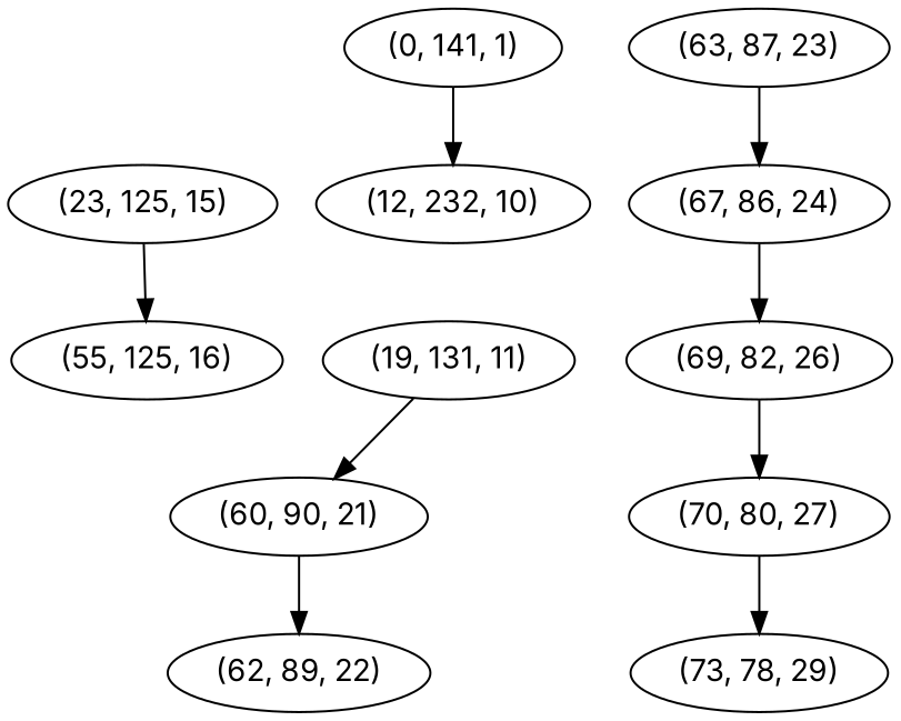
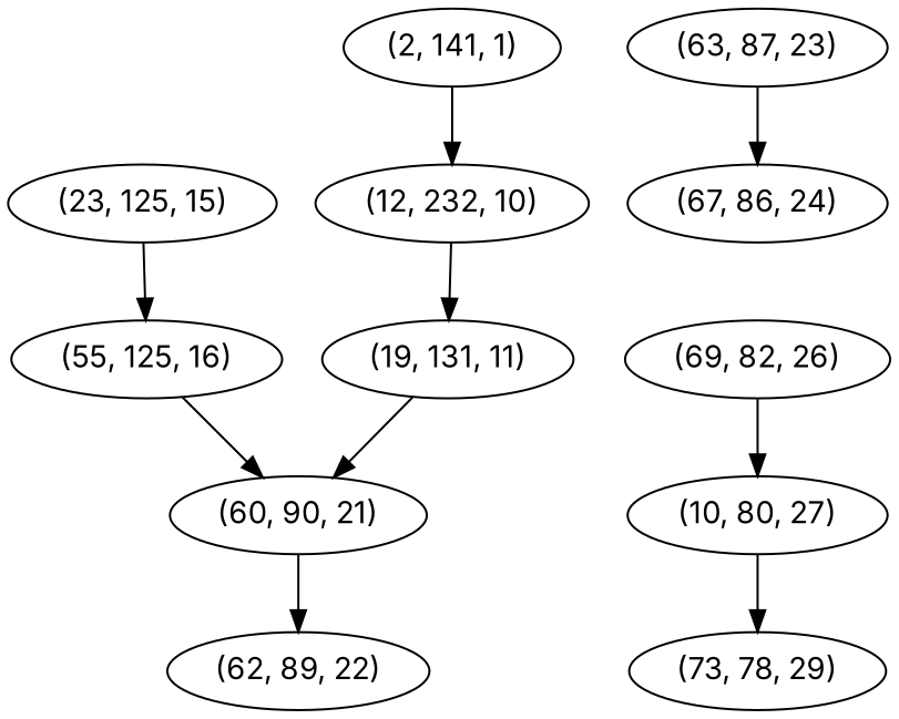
  digraph {
    fontname=Inter
    node [fontname=Inter]
    edge [fontname=Inter]
    n1 [label="(12, 232, 10)"]
-   "(2, 141, 1)" [label="(0, 141, 1)"]
+   "(2, 141, 1)"
    "(19, 131, 11)"
    "(60, 90, 21)"
    n5 [label="(55, 125, 16)"]
    "(23, 125, 15)"
    "(62, 89, 22)"
    "(63, 87, 23)"
    "(67, 86, 24)"
    "(69, 82, 26)"
-   "(70, 80, 27)"
+   "(70, 80, 27)" [label="(10, 80, 27)"]
    "(73, 78, 29)"
+   n1 -> "(19, 131, 11)"
    "(2, 141, 1)" -> n1
    "(19, 131, 11)" -> "(60, 90, 21)"
    "(60, 90, 21)" -> "(62, 89, 22)"
+   n5 -> "(60, 90, 21)"
    "(23, 125, 15)" -> n5
    "(63, 87, 23)" -> "(67, 86, 24)"
-   "(67, 86, 24)" -> "(69, 82, 26)"
    "(69, 82, 26)" -> "(70, 80, 27)"
    "(70, 80, 27)" -> "(73, 78, 29)"
  }
